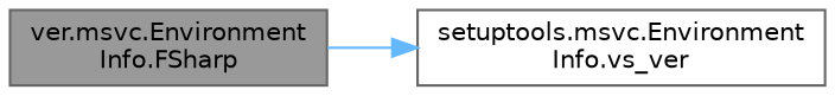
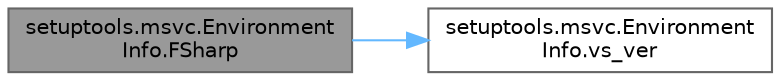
  digraph {
    rankdir=LR
    node [fontname=Helvetica fontsize=10 shape=box style=filled]
-   n1 [color=gray40 fillcolor=grey60 fontcolor=black height=0.2 label="ver.msvc.Environment\lInfo.FSharp" width=0.4]
+   n1 [color=gray40 fillcolor=grey60 fontcolor=black height=0.2 label="setuptools.msvc.Environment\lInfo.FSharp" width=0.4]
    n2 [color=grey40 fillcolor=white height=0.2 label="setuptools.msvc.Environment\lInfo.vs_ver" width=0.4]
    n1 -> n2 [color=steelblue1 fontname=Helvetica fontsize=10 labelfontname=Helvetica labelfontsize=10 style=solid]
  }
